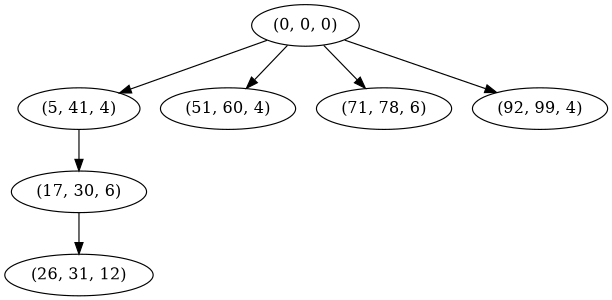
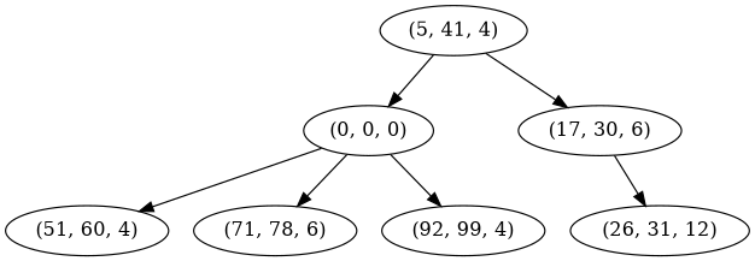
  digraph {
    "(0, 0, 0)"
    "(5, 41, 4)"
    "(51, 60, 4)"
    "(71, 78, 6)"
    "(92, 99, 4)"
    n6 [label="(17, 30, 6)"]
    "(26, 31, 12)"
-   "(0, 0, 0)" -> "(5, 41, 4)"
+   "(5, 41, 4)" -> "(0, 0, 0)"
    "(0, 0, 0)" -> "(51, 60, 4)"
    "(0, 0, 0)" -> "(71, 78, 6)"
    "(0, 0, 0)" -> "(92, 99, 4)"
    "(5, 41, 4)" -> n6
    n6 -> "(26, 31, 12)"
  }
